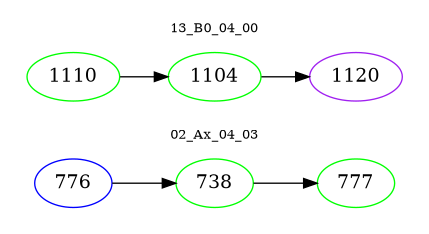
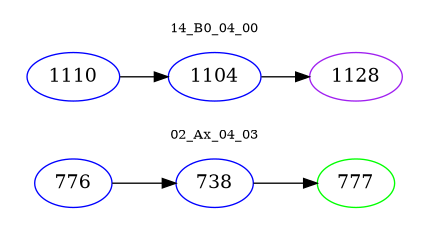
  digraph {
    rankdir=LR
    node [color=blue]
    edge [color=black]
    n1 [label=776]
-   n2 [color=green label=738]
+   n2 [label=738]
    n3 [color=green label=777]
-   n4 [color=green label=1110]
-   n5 [color=green label=1104]
-   n6 [color=purple label=1120]
+   n4 [label=1110]
+   n5 [label=1104]
+   n6 [color=purple label=1128]
    subgraph cluster_1 {
      color=white
      fontsize=10
      label="02_Ax_04_03"
      n1
      n2
      n3
    }
    subgraph cluster_2 {
      color=white
      fontsize=10
-     label="13_B0_04_00"
+     label="14_B0_04_00"
      n4
      n5
      n6
    }
    n1 -> n2
    n2 -> n3
    n4 -> n5
    n5 -> n6
  }
